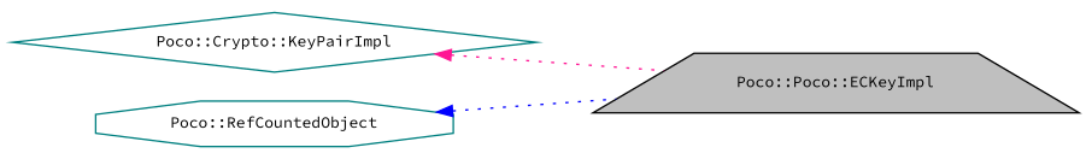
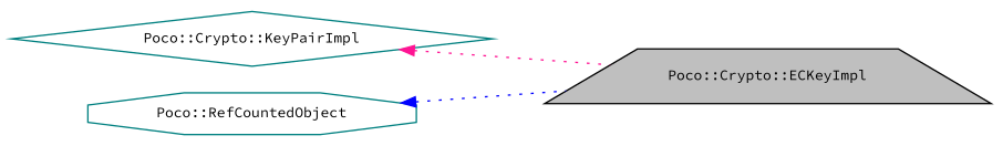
  digraph {
    fontname="Source Code Pro"
    rankdir=LR
    node [color=teal fillcolor=white fontname="Source Code Pro" fontsize=10 style=filled]
    edge [dir=back fontname="Source Code Pro" fontsize=10 labelfontname=Helvetica labelfontsize=10 style=dotted]
-   n1 [color=black fillcolor=grey75 fontcolor=black height=0.2 label="Poco::Poco::ECKeyImpl" shape=trapezium width=0.4]
+   n1 [color=black fillcolor=grey75 fontcolor=black height=0.2 label="Poco::Crypto::ECKeyImpl" shape=trapezium width=0.4]
    n2 [height=0.2 label="Poco::Crypto::KeyPairImpl" shape=diamond width=0.4]
    n3 [height=0.2 label="Poco::RefCountedObject" shape=octagon width=0.4]
    n2 -> n1 [color=deeppink]
    n3 -> n1 [color=blue]
  }
